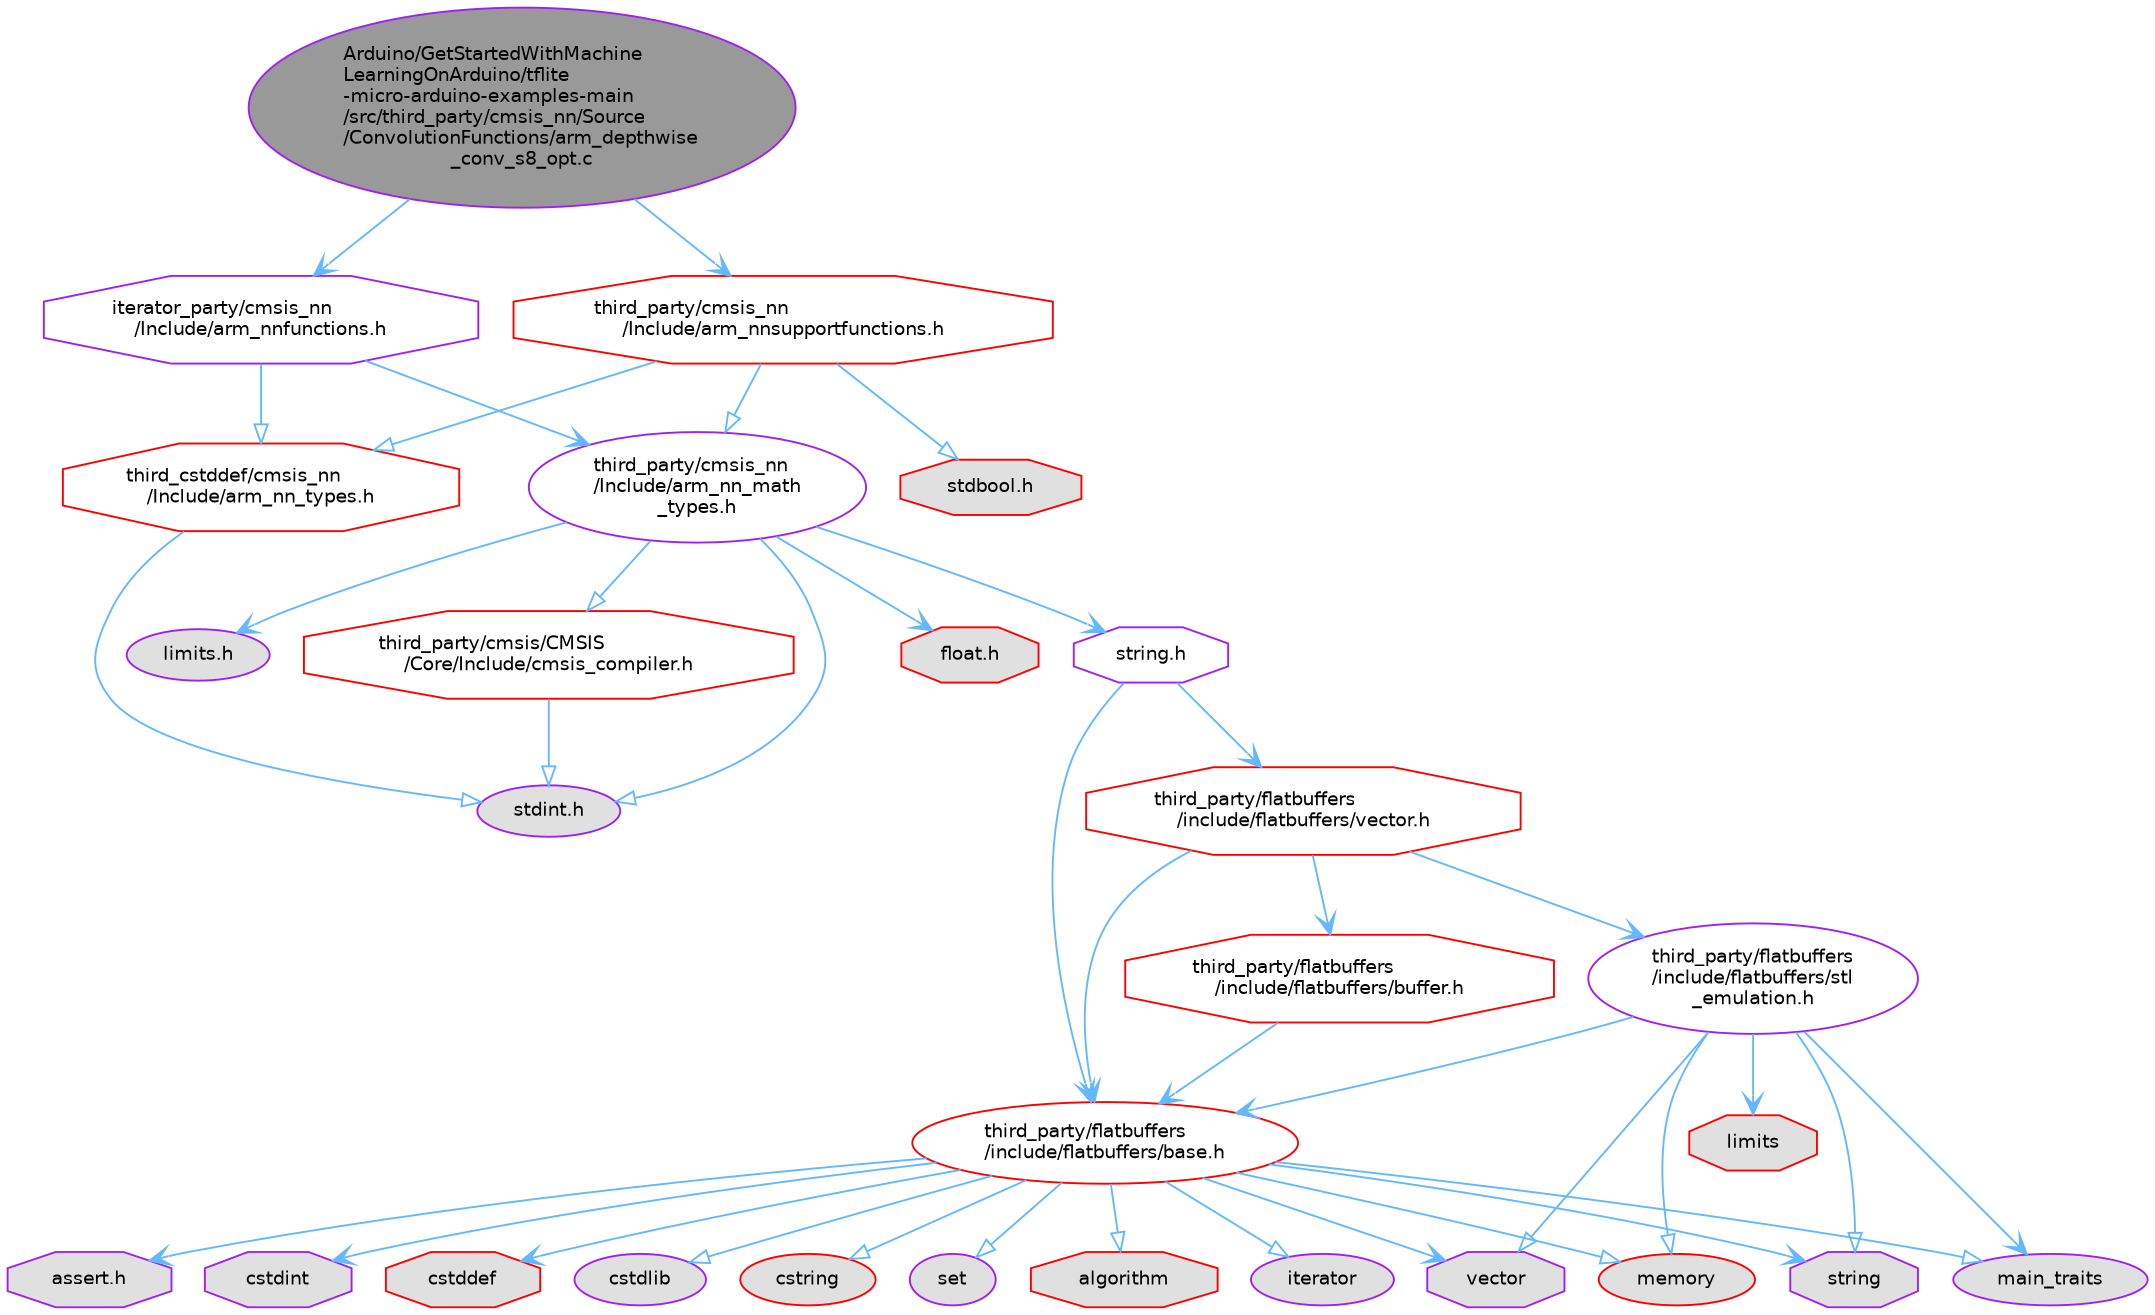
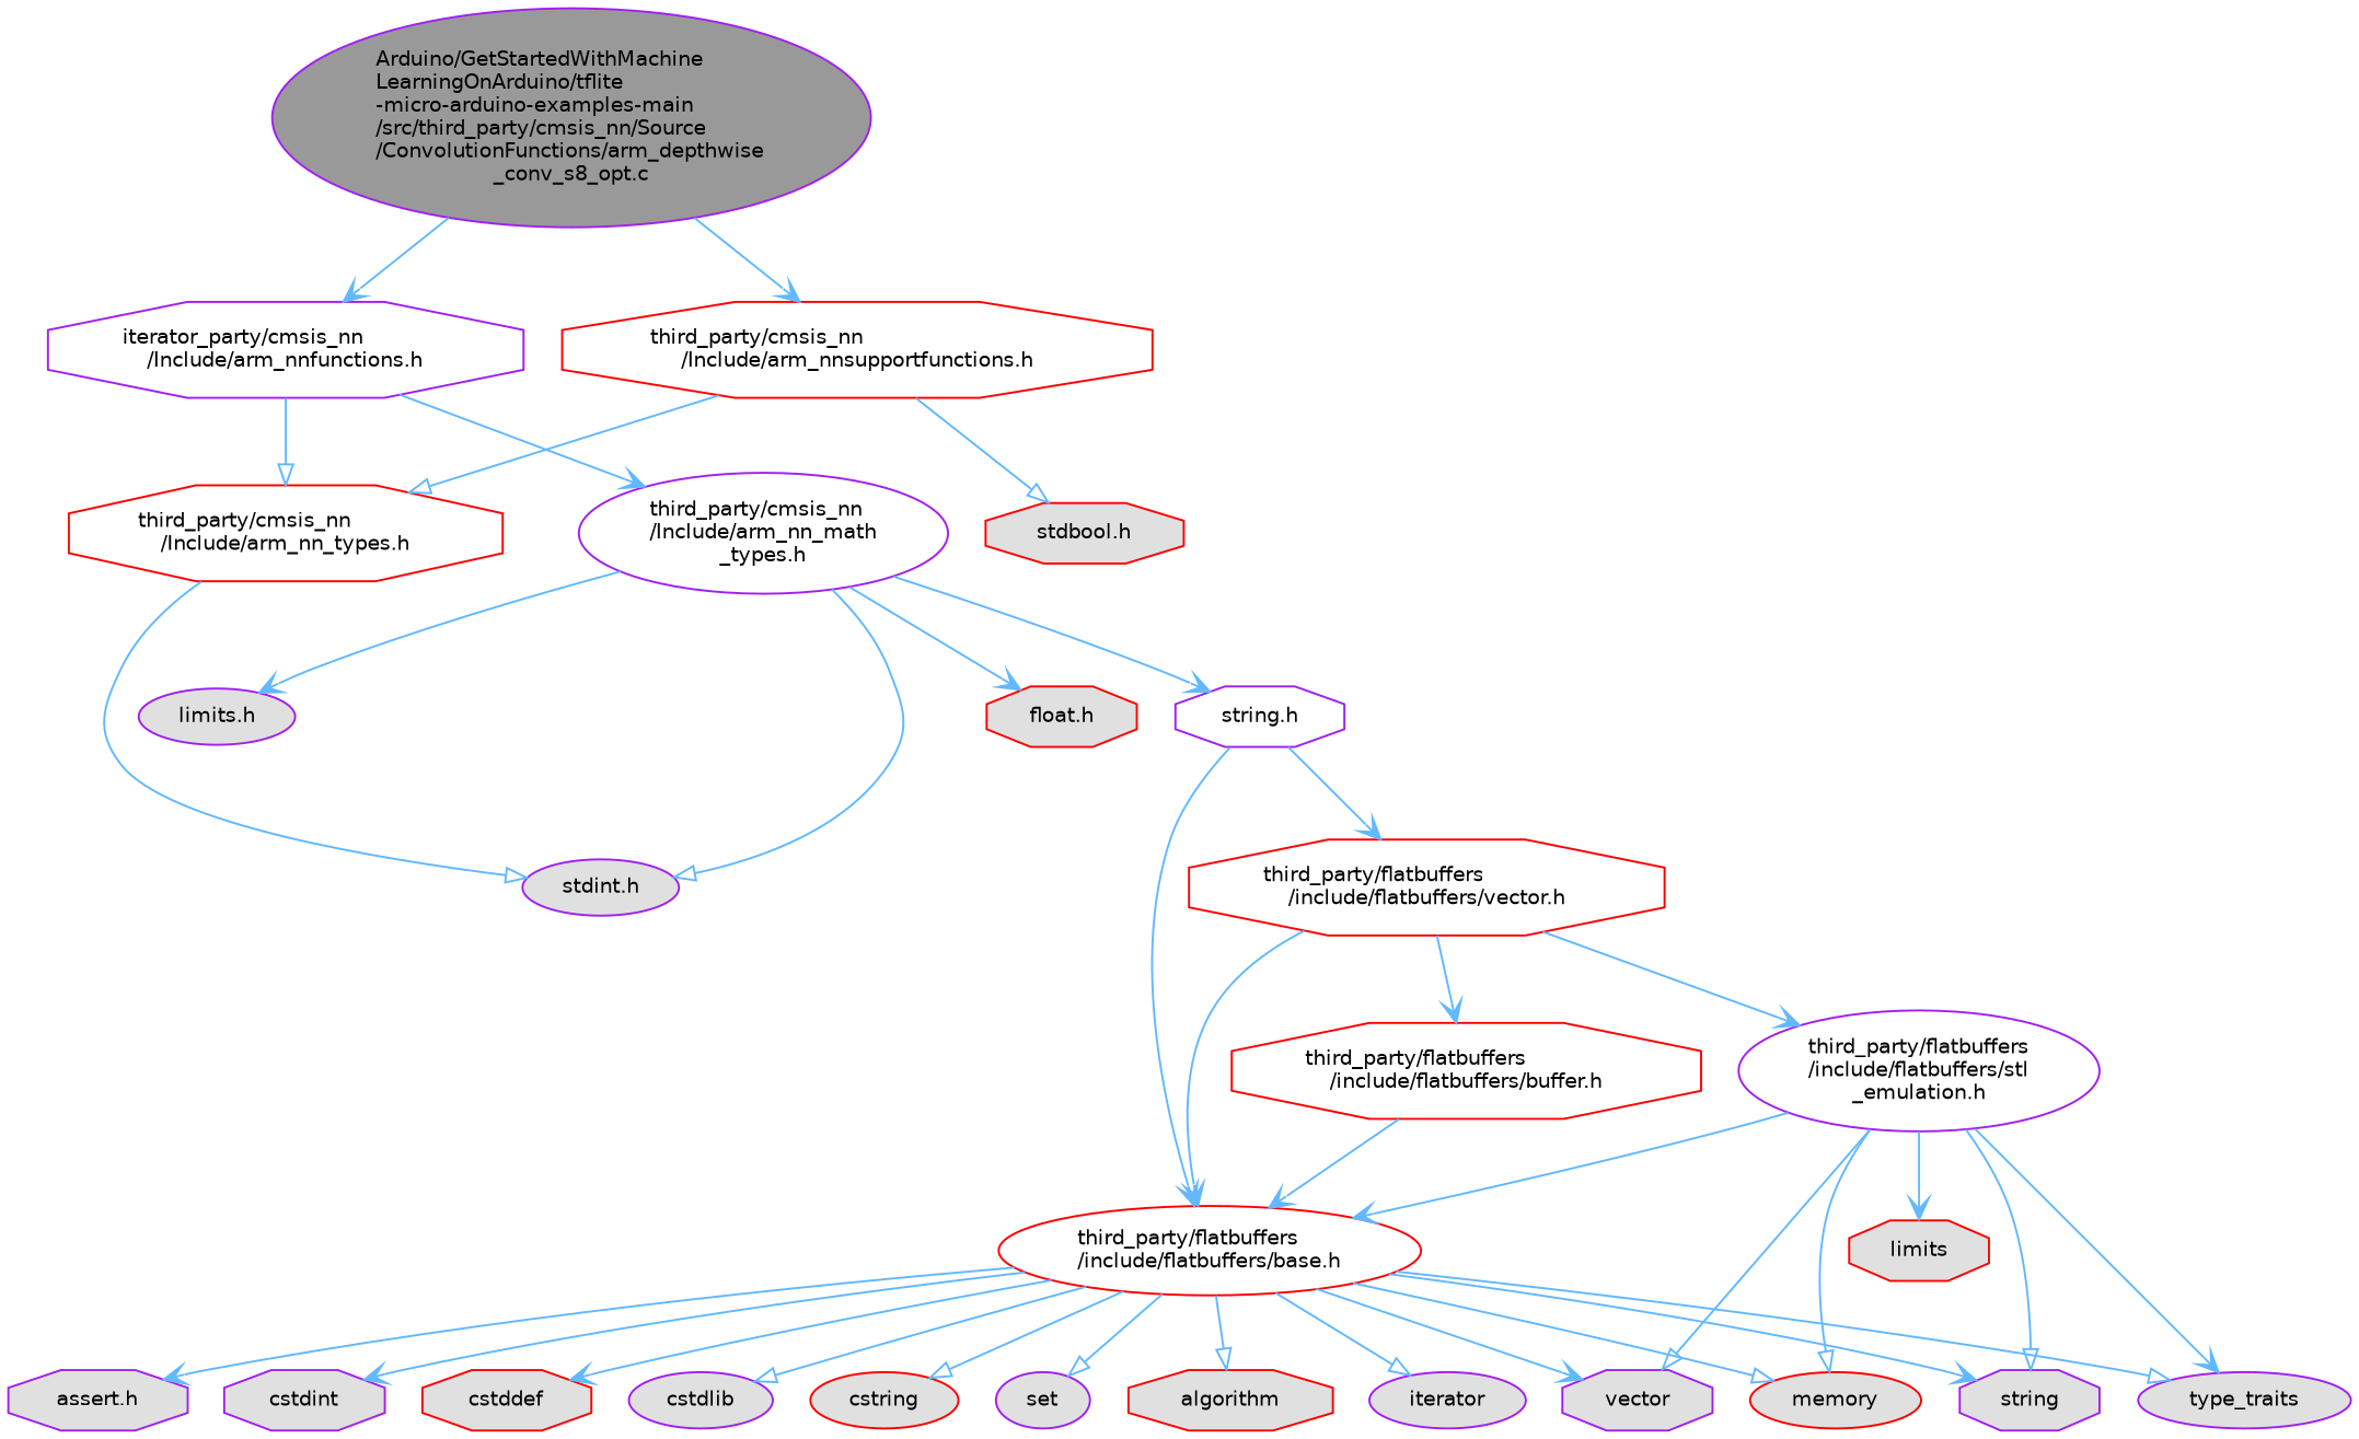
  digraph {
    fontname="DejaVu Sans"
    node [color=purple fillcolor="#E0E0E0" fontname="DejaVu Sans" fontsize=10 shape=octagon style=filled]
    edge [arrowhead=vee color=steelblue1 fontname="DejaVu Sans" fontsize=10 labelfontname=Helvetica labelfontsize=10 style=solid]
    n1 [fillcolor=grey60 fontcolor=black height=0.2 label="Arduino/GetStartedWithMachine\lLearningOnArduino/tflite\l-micro-arduino-examples-main\l/src/third_party/cmsis_nn/Source\l/ConvolutionFunctions/arm_depthwise\l_conv_s8_opt.c" shape=ellipse width=0.4]
    n2 [fillcolor=white height=0.2 label="iterator_party/cmsis_nn\l/Include/arm_nnfunctions.h" width=0.4]
    n3 [color=red fillcolor=white height=0.2 label="third_party/cmsis_nn\l/Include/arm_nnsupportfunctions.h" width=0.4]
    n4 [fillcolor=white height=0.2 label="third_party/cmsis_nn\l/Include/arm_nn_math\l_types.h" shape=ellipse width=0.4]
-   n5 [color=red fillcolor=white height=0.2 label="third_cstddef/cmsis_nn\l/Include/arm_nn_types.h" width=0.4]
+   n5 [color=red fillcolor=white height=0.2 label="third_party/cmsis_nn\l/Include/arm_nn_types.h" width=0.4]
    n6 [color=red height=0.2 label="stdbool.h" width=0.4]
    n7 [color=red height=0.2 label="float.h" width=0.4]
    n8 [height=0.2 label="limits.h" shape=ellipse width=0.4]
    n9 [height=0.2 label="stdint.h" shape=ellipse width=0.4]
    n10 [fillcolor=white height=0.2 label="string.h" width=0.4]
-   n11 [color=red fillcolor=white height=0.2 label="third_party/cmsis/CMSIS\l/Core/Include/cmsis_compiler.h" width=0.4]
    n12 [color=red fillcolor=white height=0.2 label="third_party/flatbuffers\l/include/flatbuffers/base.h" shape=ellipse width=0.4]
    n13 [color=red fillcolor=white height=0.2 label="third_party/flatbuffers\l/include/flatbuffers/vector.h" width=0.4]
    n14 [height=0.2 label="assert.h" width=0.4]
    n15 [height=0.2 label=cstdint width=0.4]
    n16 [color=red height=0.2 label=cstddef width=0.4]
    n17 [height=0.2 label=cstdlib shape=ellipse width=0.4]
    n18 [color=red height=0.2 label=cstring shape=ellipse width=0.4]
    n19 [height=0.2 label=string width=0.4]
-   n20 [height=0.2 label=main_traits shape=ellipse width=0.4]
+   n20 [height=0.2 label=type_traits shape=ellipse width=0.4]
    n21 [height=0.2 label=vector width=0.4]
    n22 [height=0.2 label=set shape=ellipse width=0.4]
    n23 [color=red height=0.2 label=algorithm width=0.4]
    n24 [height=0.2 label=iterator shape=ellipse width=0.4]
    n25 [color=red height=0.2 label=memory shape=ellipse width=0.4]
    n26 [color=red fillcolor=white height=0.2 label="third_party/flatbuffers\l/include/flatbuffers/buffer.h" width=0.4]
    n27 [fillcolor=white height=0.2 label="third_party/flatbuffers\l/include/flatbuffers/stl\l_emulation.h" shape=ellipse width=0.4]
    n28 [color=red height=0.2 label=limits width=0.4]
    n1 -> n2
    n1 -> n3
    n2 -> n4
    n2 -> n5 [arrowhead=onormal]
-   n3 -> n4 [arrowhead=onormal]
    n3 -> n5 [arrowhead=onormal]
    n3 -> n6 [arrowhead=onormal]
    n4 -> n7
    n4 -> n8
    n4 -> n9 [arrowhead=onormal]
    n4 -> n10
-   n4 -> n11 [arrowhead=onormal]
    n5 -> n9 [arrowhead=onormal]
    n10 -> n12
    n10 -> n13
-   n11 -> n9 [arrowhead=onormal]
    n12 -> n14
    n12 -> n15
    n12 -> n16
    n12 -> n17 [arrowhead=onormal]
    n12 -> n18 [arrowhead=onormal]
    n12 -> n19
    n12 -> n20 [arrowhead=onormal]
    n12 -> n21
    n12 -> n22 [arrowhead=onormal]
    n12 -> n23 [arrowhead=onormal]
    n12 -> n24 [arrowhead=onormal]
    n12 -> n25 [arrowhead=onormal]
    n13 -> n12
    n13 -> n26
    n13 -> n27
    n26 -> n12
    n27 -> n12
    n27 -> n19 [arrowhead=onormal]
    n27 -> n20
    n27 -> n21 [arrowhead=onormal]
    n27 -> n25 [arrowhead=onormal]
    n27 -> n28
  }
